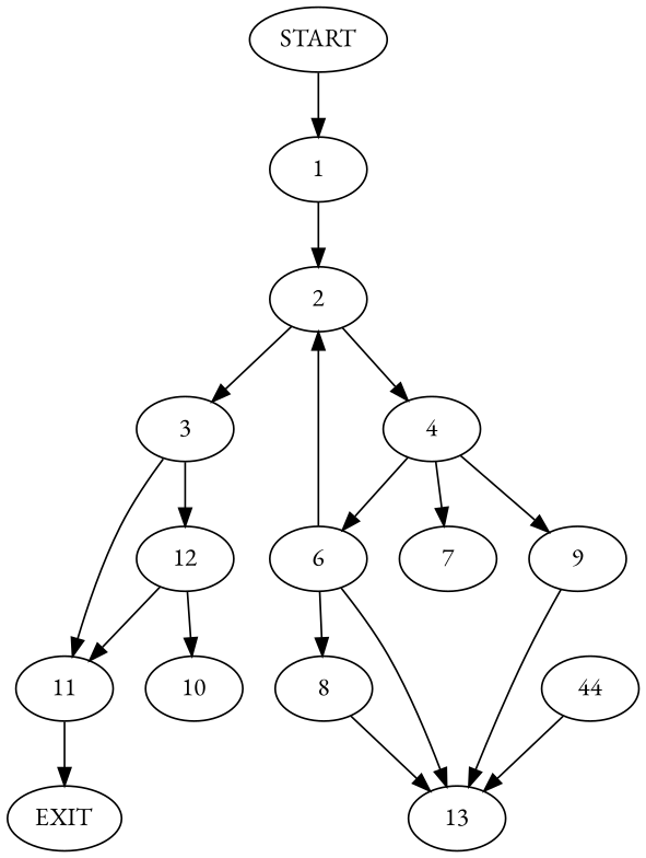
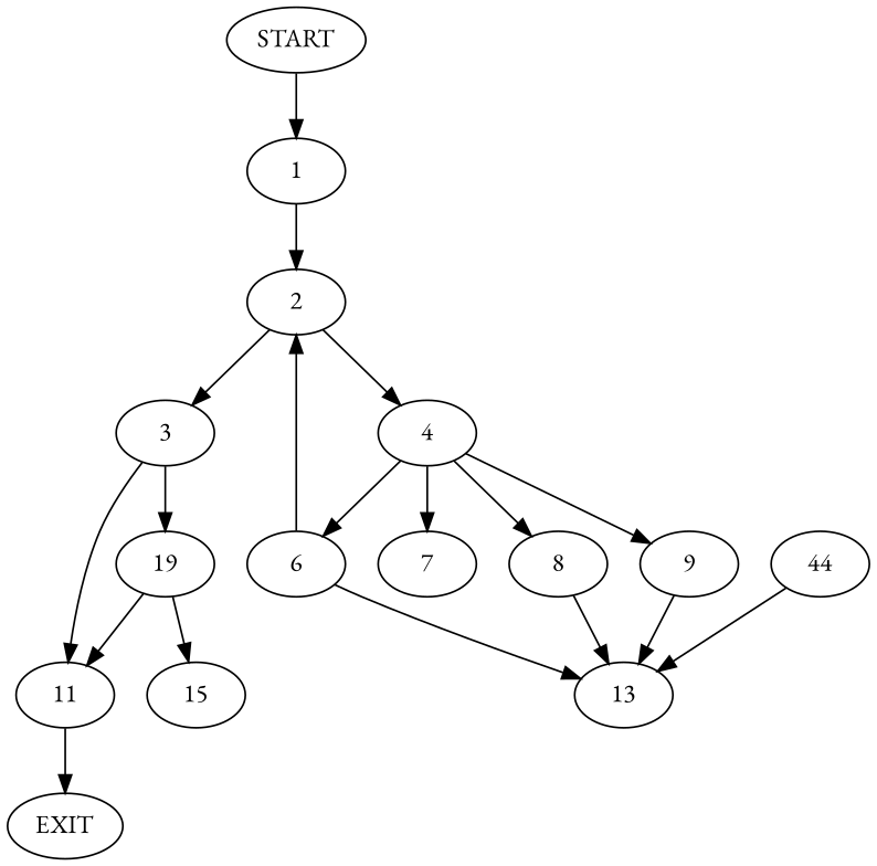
  digraph {
    fontname="EB Garamond"
    node [fontname="EB Garamond"]
    edge [fontname="EB Garamond"]
    n1 [label=START]
    1
    2
    n4 [label=EXIT]
    3
    4
    11
-   12
+   12 [label=19]
    6
    7
    8
    9
-   15 [label=10]
+   15
    13
    n15 [label=44]
    n1 -> 1
    1 -> 2
    2 -> 3
    2 -> 4
    3 -> 11
    3 -> 12
    4 -> 6
    4 -> 7
-   6 -> 8
+   4 -> 8
    4 -> 9
    11 -> n4
    12 -> 11
    12 -> 15
    6 -> 2
    6 -> 13
    8 -> 13
    9 -> 13
    n15 -> 13
  }
